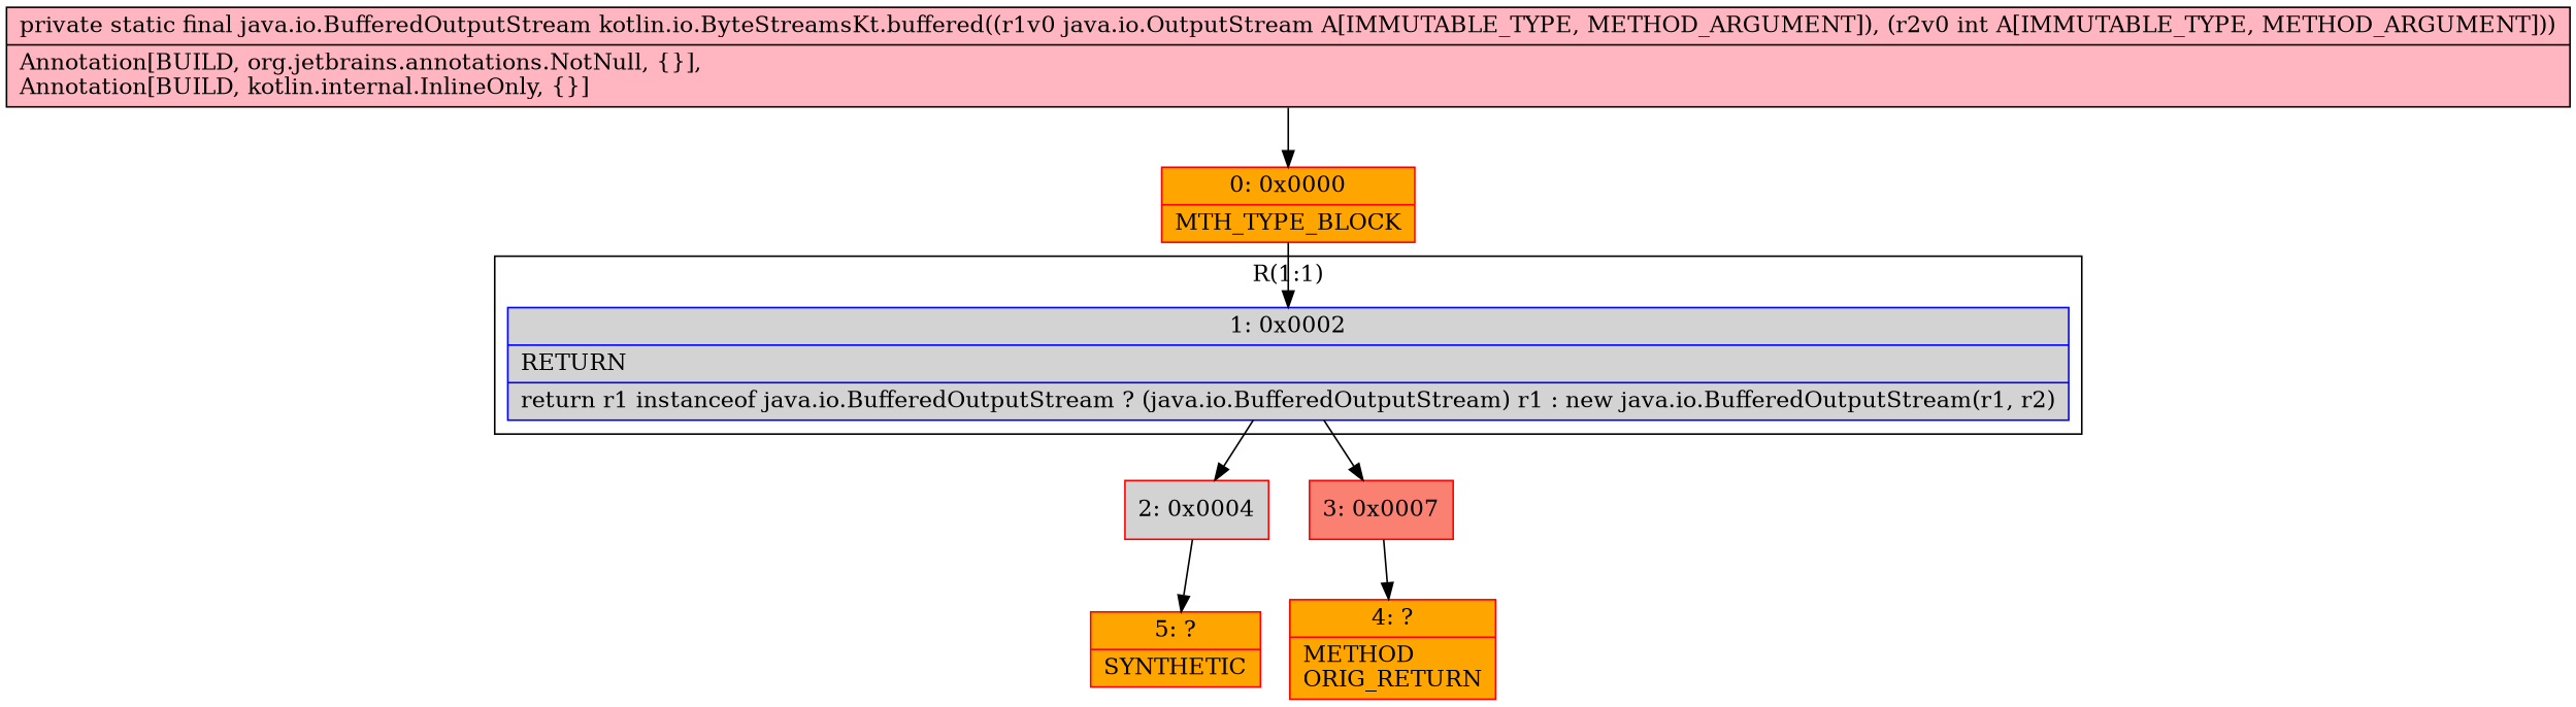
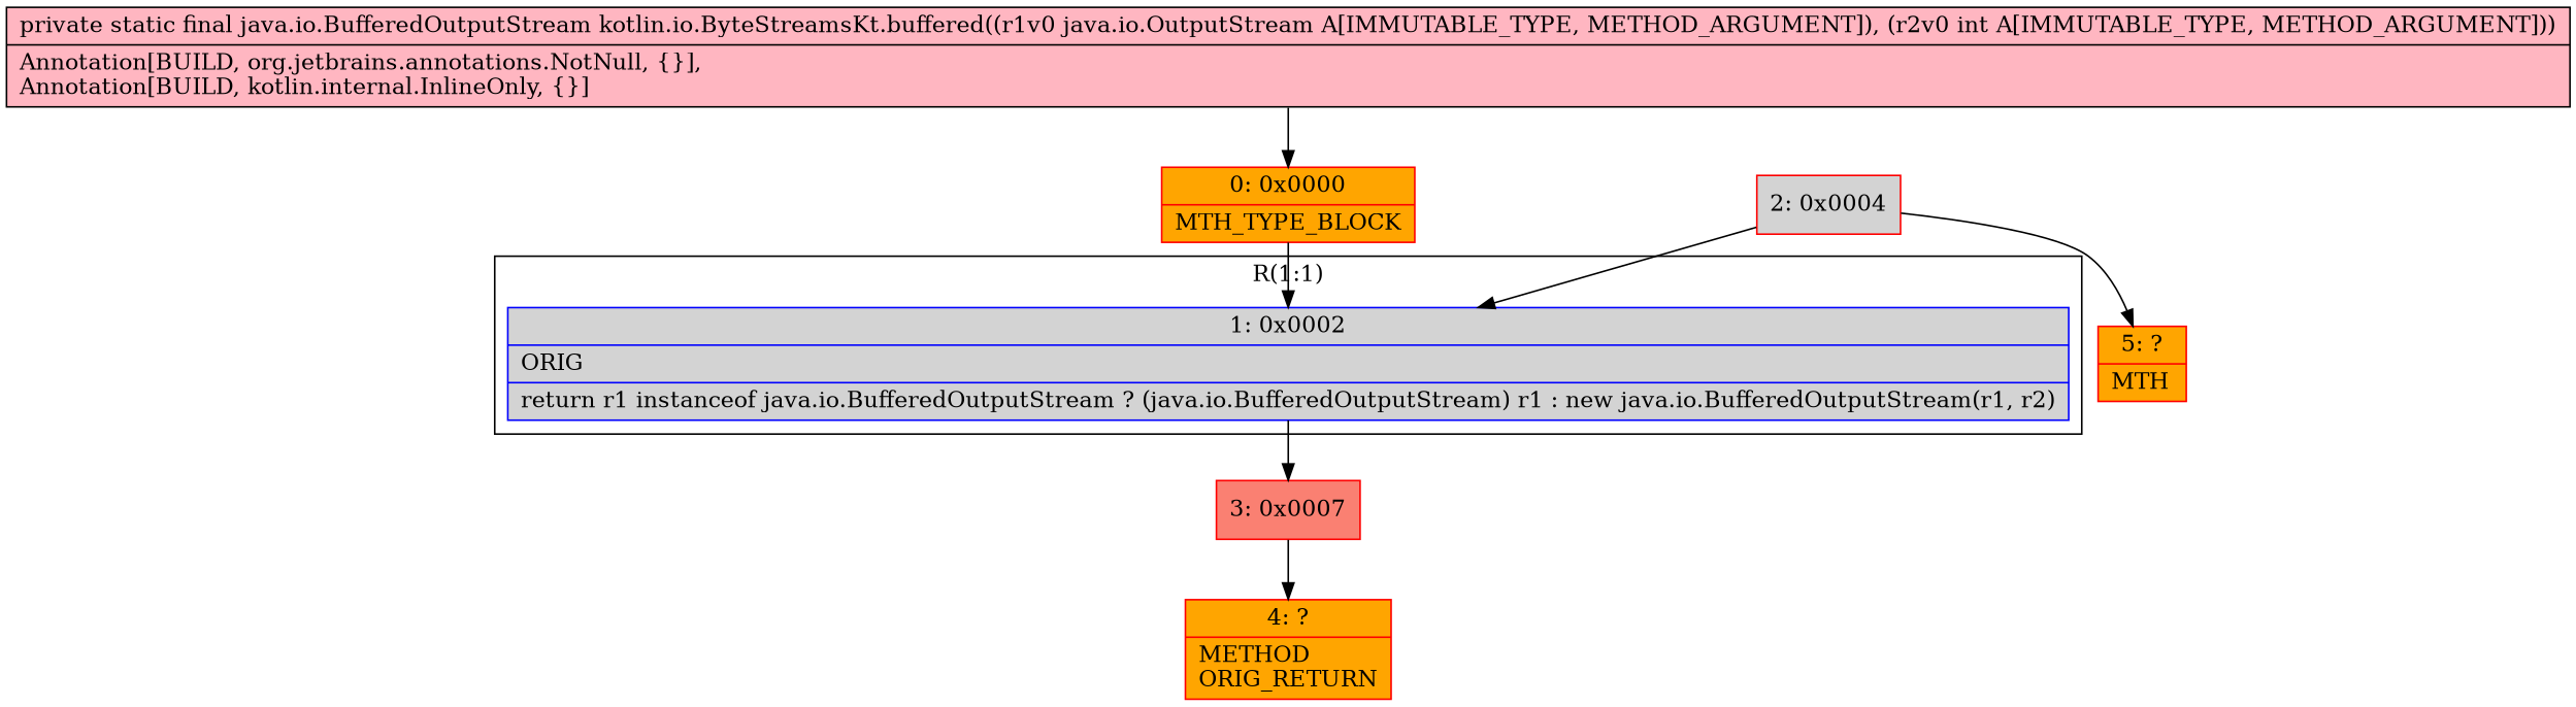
  digraph {
    node [color=red fillcolor=orange shape=record style=filled]
-   n1 [color=blue fillcolor=lightgrey label="{1\:\ 0x0002|RETURN\l|return r1 instanceof java.io.BufferedOutputStream ? (java.io.BufferedOutputStream) r1 : new java.io.BufferedOutputStream(r1, r2)\l}"]
+   n1 [color=blue fillcolor=lightgrey label="{1\:\ 0x0002|ORIG\l|return r1 instanceof java.io.BufferedOutputStream ? (java.io.BufferedOutputStream) r1 : new java.io.BufferedOutputStream(r1, r2)\l}"]
    n2 [fillcolor=lightgrey label="{2\:\ 0x0004}"]
    n3 [fillcolor=salmon label="{3\:\ 0x0007}"]
-   n4 [label="{5\:\ ?|SYNTHETIC\l}"]
+   n4 [label="{5\:\ ?|MTH\l}"]
    n5 [label="{4\:\ ?|METHOD\lORIG_RETURN\l}"]
    n6 [label="{0\:\ 0x0000|MTH_TYPE_BLOCK\l}"]
    n7 [fillcolor=lightpink label="{private static final java.io.BufferedOutputStream kotlin.io.ByteStreamsKt.buffered((r1v0 java.io.OutputStream A[IMMUTABLE_TYPE, METHOD_ARGUMENT]), (r2v0 int A[IMMUTABLE_TYPE, METHOD_ARGUMENT]))  | Annotation[BUILD, org.jetbrains.annotations.NotNull, \{\}], \lAnnotation[BUILD, kotlin.internal.InlineOnly, \{\}]\l}" color=""]
    subgraph cluster_1 {
      label="R(1:1)"
      n1
    }
-   n1 -> n2
+   n2 -> n1
    n1 -> n3
    n2 -> n4
    n3 -> n5
    n6 -> n1
    n7 -> n6
  }
